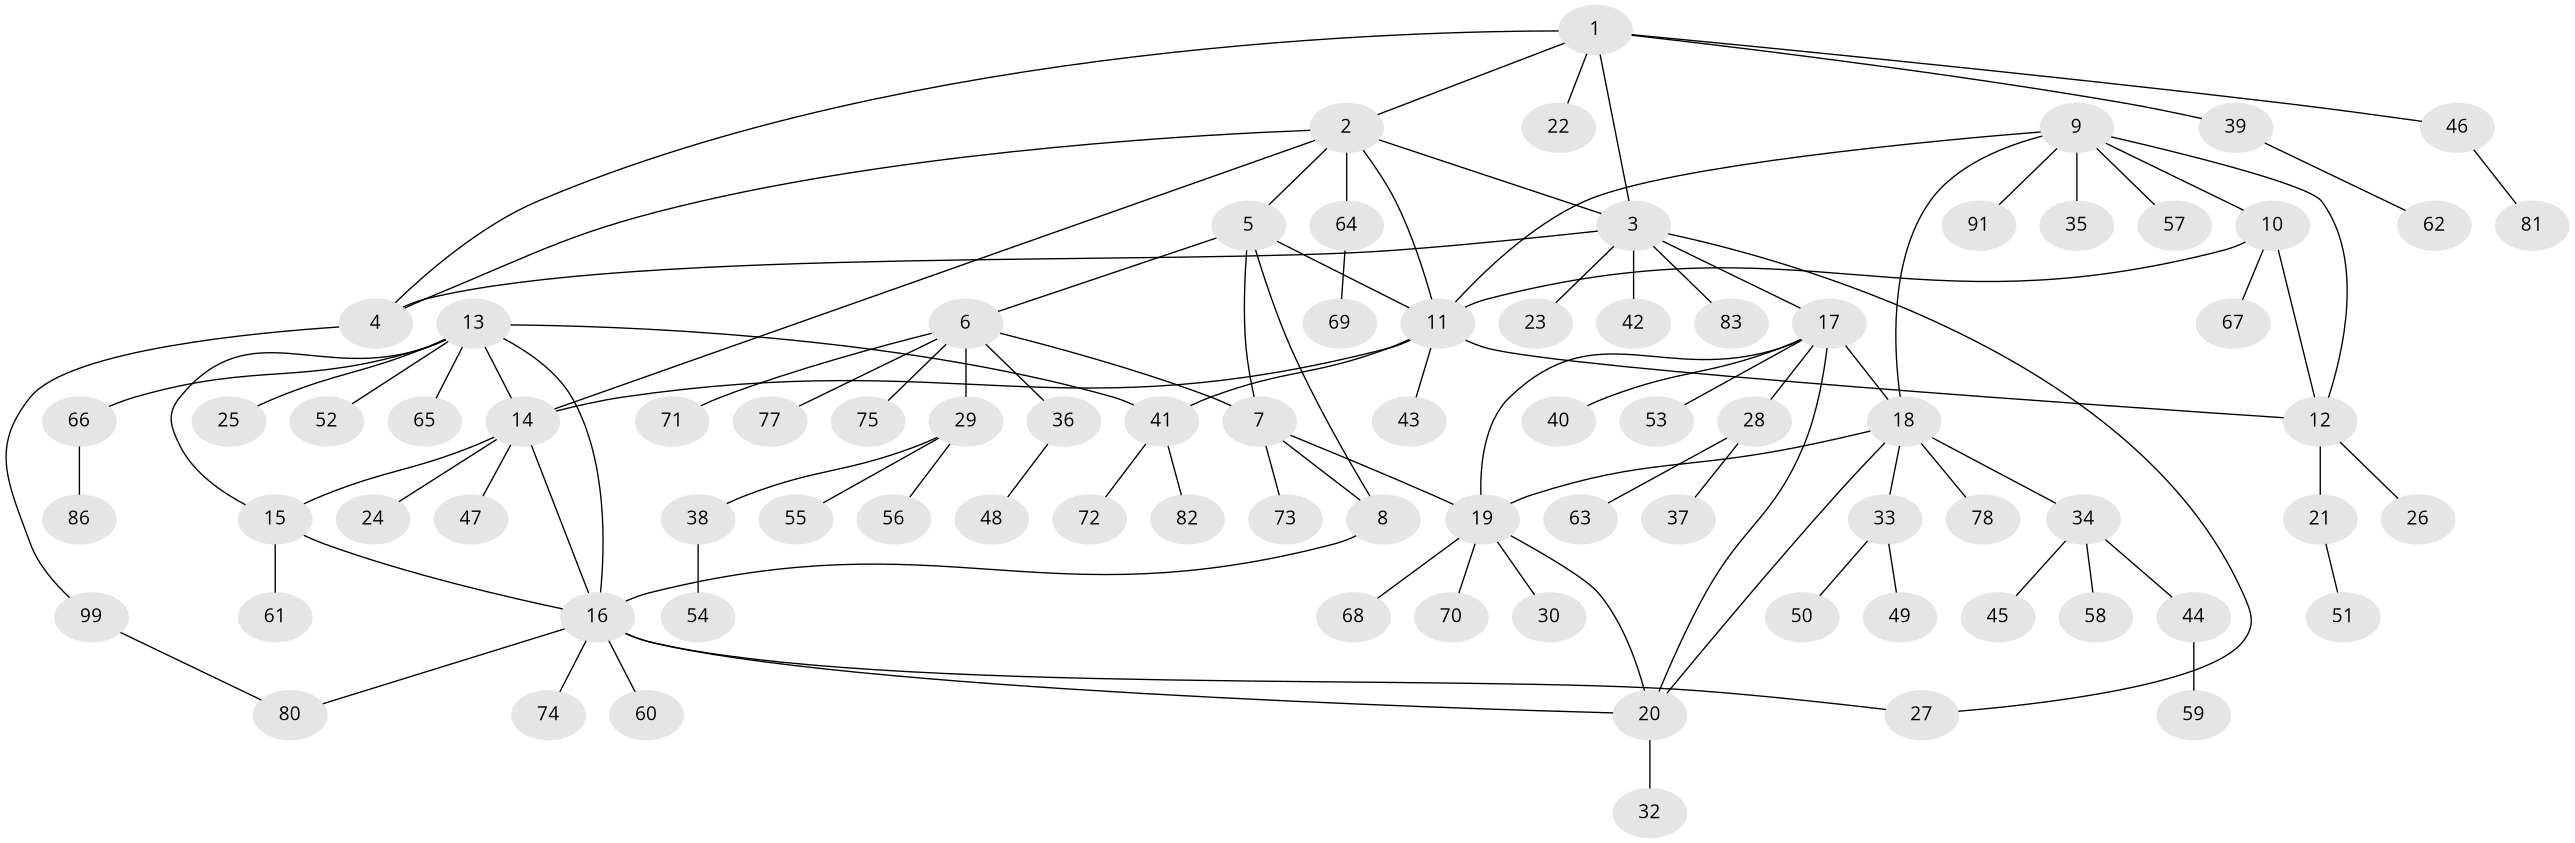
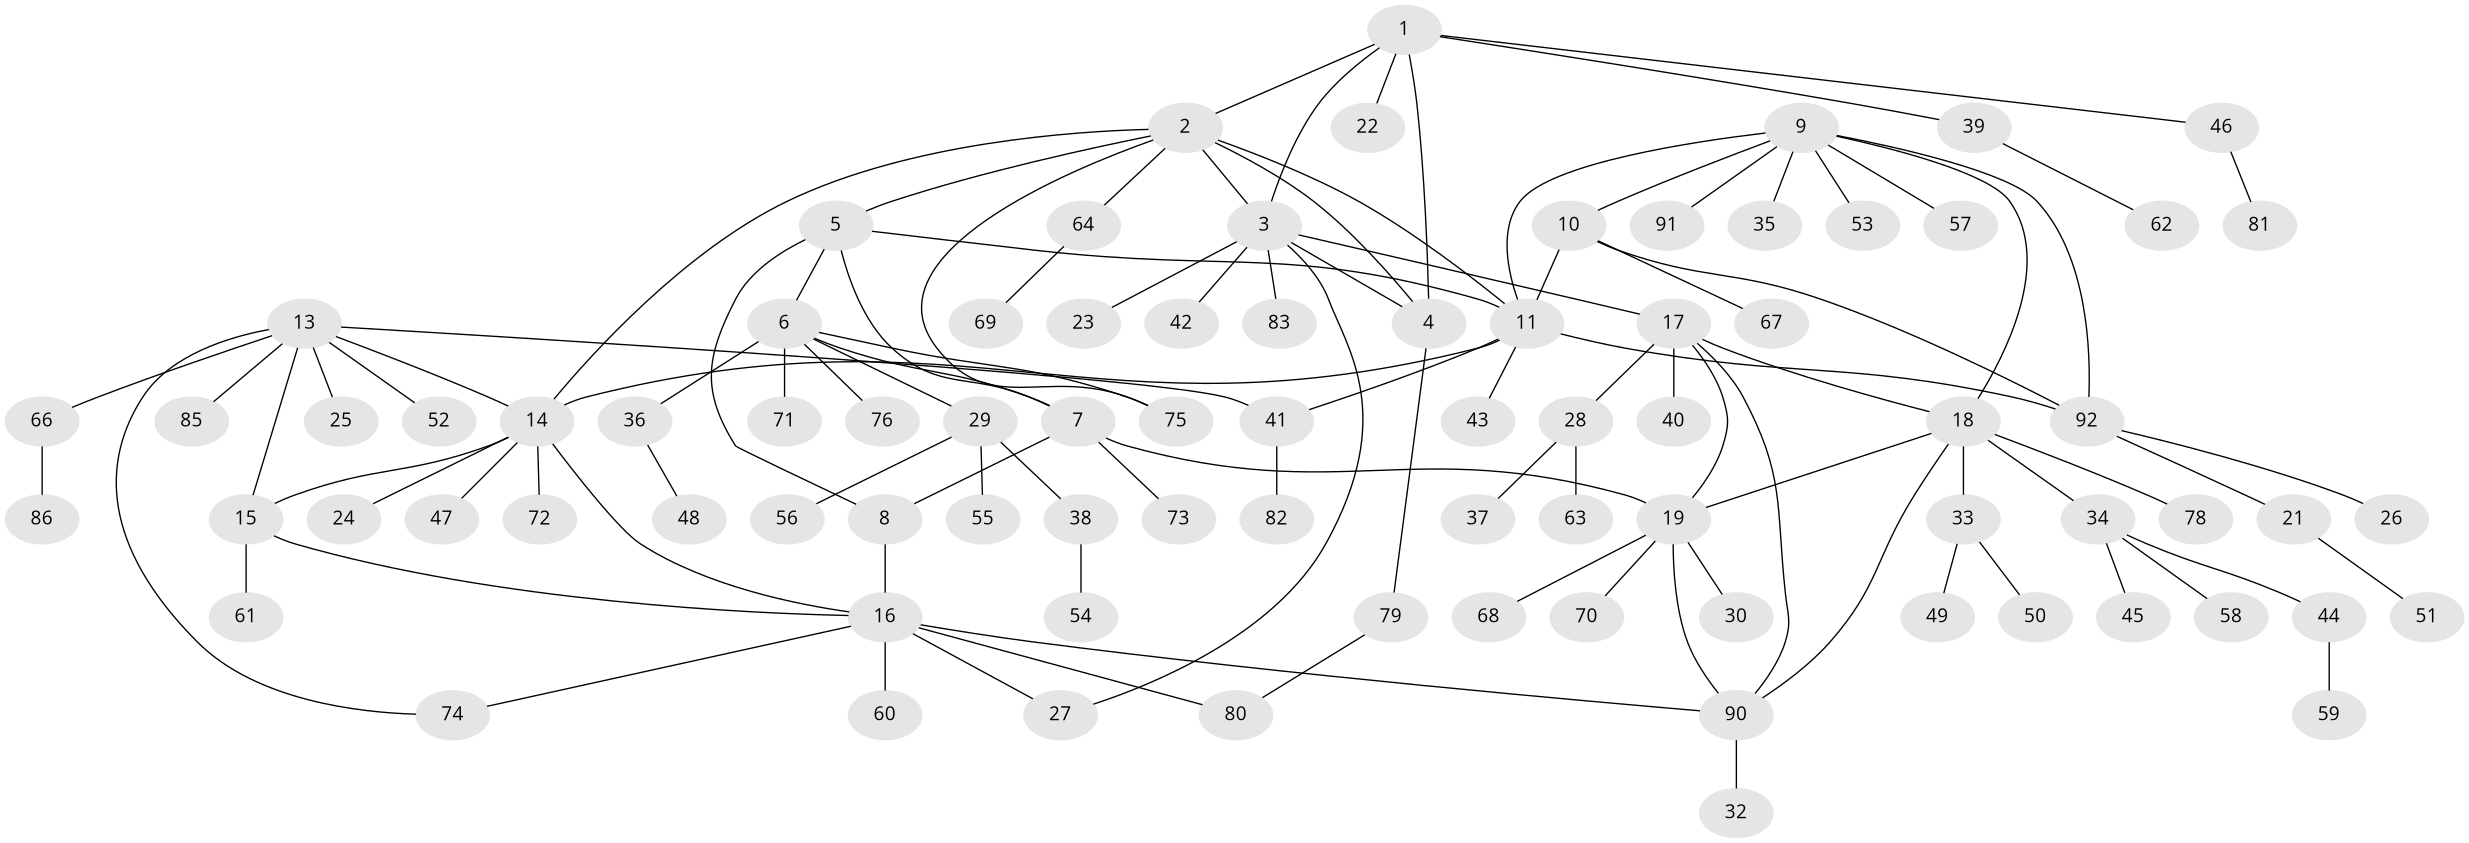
  graph {
    fontname="Open Sans"
    node [color=gray90 fontname="Open Sans" style=filled]
    edge [fontname="Open Sans"]
    1
    2
    3
    4
    22
    39
    46
    5
    11
    14
    64
    75
    17
    23
    27
    42
    83
-   79 [label=99]
+   79
    62
    81
    6
    7
    8
-   12
+   12 [label=92]
    41
    43
    16
    15
    24
    47
    72
    69
    19
    18
-   20
+   20 [label=90]
    28
    40
    80
    29
    36
    71
-   77
+   77 [label=76]
    73
    38
    55
    56
    48
    30
    68
    70
    60
    74
    9
    10
    n55 [label=91]
    35
    53
    57
    67
    21
    26
    33
    34
    78
    82
    51
    13
    25
    52
-   65
+   65 [label=85]
    66
    61
    n73 [label=86]
    32
    37
    63
    49
    50
    44
    45
    58
    54
    59
    1 -- 2
    1 -- 3
    1 -- 4
    1 -- 22
    1 -- 39
    1 -- 46
    2 -- 3
    2 -- 4
    2 -- 5
    2 -- 11
    2 -- 14
    2 -- 64
+   2 -- 75
    3 -- 4
    3 -- 17
    3 -- 23
    3 -- 27
    3 -- 42
    3 -- 83
    4 -- 79
    39 -- 62
    46 -- 81
    5 -- 11
    5 -- 6
    5 -- 7
    5 -- 8
    11 -- 14
    11 -- 12
    11 -- 41
    11 -- 43
    14 -- 16
    14 -- 15
    14 -- 24
    14 -- 47
-   41 -- 72
+   14 -- 72
    64 -- 69
    17 -- 19
    17 -- 18
    17 -- 20
    17 -- 28
    17 -- 40
    79 -- 80
    6 -- 75
    6 -- 7
    6 -- 29
    6 -- 36
    6 -- 71
    6 -- 77
    7 -- 8
    7 -- 19
    7 -- 73
    8 -- 16
    12 -- 21
    12 -- 26
    41 -- 82
    16 -- 27
    16 -- 20
    16 -- 80
    16 -- 60
    16 -- 74
    15 -- 16
    15 -- 61
    19 -- 20
    19 -- 30
    19 -- 68
    19 -- 70
    18 -- 19
    18 -- 20
    18 -- 33
    18 -- 34
    18 -- 78
    20 -- 32
    28 -- 37
    28 -- 63
    29 -- 38
    29 -- 55
    29 -- 56
    36 -- 48
    38 -- 54
    9 -- 11
    9 -- 12
    9 -- 18
    9 -- 10
    9 -- n55
    9 -- 35
-   17 -- 53
+   9 -- 53
    9 -- 57
    10 -- 11
    10 -- 12
    10 -- 67
    21 -- 51
    33 -- 49
    33 -- 50
    34 -- 44
    34 -- 45
    34 -- 58
    13 -- 14
    13 -- 41
-   13 -- 16
+   13 -- 74
    13 -- 15
    13 -- 25
    13 -- 52
    13 -- 65
    13 -- 66
    66 -- n73
    44 -- 59
  }
